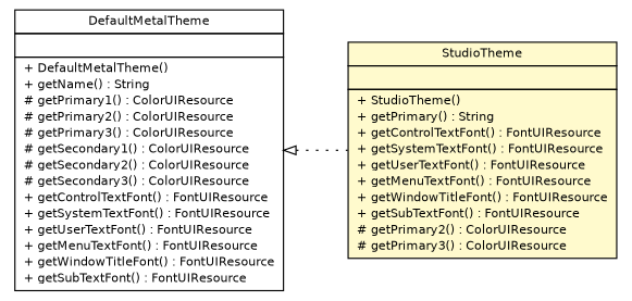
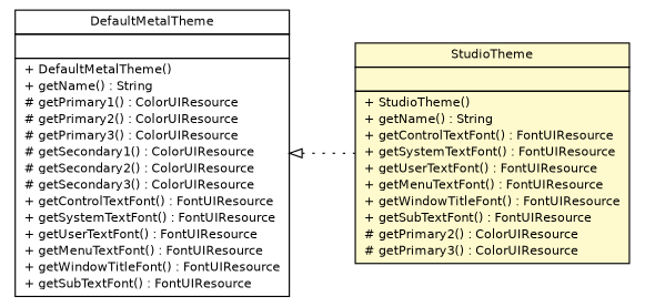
  digraph {
    nodesep=0.25
    ranksep=0.5
    rankdir=LR
    node [fontcolor=black fontname=Helvetica fontsize=10.0 shape=plaintext]
-   n1 [label=<<table title="sorcer.ssb.jini.studio.StudioTheme" border="0" cellborder="1" cellspacing="0" cellpadding="2" port="p" bgcolor="lemonChiffon" href="./StudioTheme.html"> 		<tr><td><table border="0" cellspacing="0" cellpadding="1"> <tr><td align="center" balign="center"> StudioTheme </td></tr> 		</table></td></tr> 		<tr><td><table border="0" cellspacing="0" cellpadding="1"> <tr><td align="left" balign="left">  </td></tr> 		</table></td></tr> 		<tr><td><table border="0" cellspacing="0" cellpadding="1"> <tr><td align="left" balign="left"> + StudioTheme() </td></tr> <tr><td align="left" balign="left"> + getPrimary() : String </td></tr> <tr><td align="left" balign="left"> + getControlTextFont() : FontUIResource </td></tr> <tr><td align="left" balign="left"> + getSystemTextFont() : FontUIResource </td></tr> <tr><td align="left" balign="left"> + getUserTextFont() : FontUIResource </td></tr> <tr><td align="left" balign="left"> + getMenuTextFont() : FontUIResource </td></tr> <tr><td align="left" balign="left"> + getWindowTitleFont() : FontUIResource </td></tr> <tr><td align="left" balign="left"> + getSubTextFont() : FontUIResource </td></tr> <tr><td align="left" balign="left"> # getPrimary2() : ColorUIResource </td></tr> <tr><td align="left" balign="left"> # getPrimary3() : ColorUIResource </td></tr> 		</table></td></tr> 		</table>>]
+   n1 [label=<<table title="sorcer.ssb.jini.studio.StudioTheme" border="0" cellborder="1" cellspacing="0" cellpadding="2" port="p" bgcolor="lemonChiffon" href="./StudioTheme.html"> 		<tr><td><table border="0" cellspacing="0" cellpadding="1"> <tr><td align="center" balign="center"> StudioTheme </td></tr> 		</table></td></tr> 		<tr><td><table border="0" cellspacing="0" cellpadding="1"> <tr><td align="left" balign="left">  </td></tr> 		</table></td></tr> 		<tr><td><table border="0" cellspacing="0" cellpadding="1"> <tr><td align="left" balign="left"> + StudioTheme() </td></tr> <tr><td align="left" balign="left"> + getName() : String </td></tr> <tr><td align="left" balign="left"> + getControlTextFont() : FontUIResource </td></tr> <tr><td align="left" balign="left"> + getSystemTextFont() : FontUIResource </td></tr> <tr><td align="left" balign="left"> + getUserTextFont() : FontUIResource </td></tr> <tr><td align="left" balign="left"> + getMenuTextFont() : FontUIResource </td></tr> <tr><td align="left" balign="left"> + getWindowTitleFont() : FontUIResource </td></tr> <tr><td align="left" balign="left"> + getSubTextFont() : FontUIResource </td></tr> <tr><td align="left" balign="left"> # getPrimary2() : ColorUIResource </td></tr> <tr><td align="left" balign="left"> # getPrimary3() : ColorUIResource </td></tr> 		</table></td></tr> 		</table>>]
    n2 [label=<<table title="javax.swing.plaf.metal.DefaultMetalTheme" border="0" cellborder="1" cellspacing="0" cellpadding="2" port="p" href="http://docs.oracle.com/javase/7/docs/api/javax/swing/plaf/metal/DefaultMetalTheme.html"> 		<tr><td><table border="0" cellspacing="0" cellpadding="1"> <tr><td align="center" balign="center"> DefaultMetalTheme </td></tr> 		</table></td></tr> 		<tr><td><table border="0" cellspacing="0" cellpadding="1"> <tr><td align="left" balign="left">  </td></tr> 		</table></td></tr> 		<tr><td><table border="0" cellspacing="0" cellpadding="1"> <tr><td align="left" balign="left"> + DefaultMetalTheme() </td></tr> <tr><td align="left" balign="left"> + getName() : String </td></tr> <tr><td align="left" balign="left"> # getPrimary1() : ColorUIResource </td></tr> <tr><td align="left" balign="left"> # getPrimary2() : ColorUIResource </td></tr> <tr><td align="left" balign="left"> # getPrimary3() : ColorUIResource </td></tr> <tr><td align="left" balign="left"> # getSecondary1() : ColorUIResource </td></tr> <tr><td align="left" balign="left"> # getSecondary2() : ColorUIResource </td></tr> <tr><td align="left" balign="left"> # getSecondary3() : ColorUIResource </td></tr> <tr><td align="left" balign="left"> + getControlTextFont() : FontUIResource </td></tr> <tr><td align="left" balign="left"> + getSystemTextFont() : FontUIResource </td></tr> <tr><td align="left" balign="left"> + getUserTextFont() : FontUIResource </td></tr> <tr><td align="left" balign="left"> + getMenuTextFont() : FontUIResource </td></tr> <tr><td align="left" balign="left"> + getWindowTitleFont() : FontUIResource </td></tr> <tr><td align="left" balign="left"> + getSubTextFont() : FontUIResource </td></tr> 		</table></td></tr> 		</table>>]
    n2 -> n1 [arrowtail=empty dir=back fontname=Helvetica fontsize=10 headport=p labelfontname=Helvetica labelfontsize=10 tailport=p style=dotted]
  }
